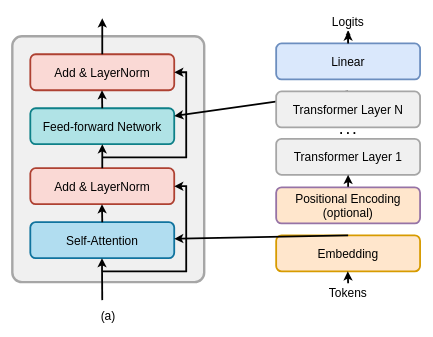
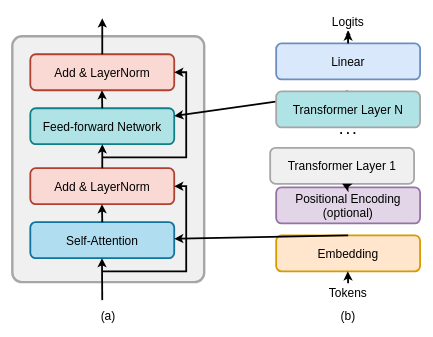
  <mxCell id="0" />
  <mxCell id="1" parent="0" />
  <mxCell id="2" value="" style="rounded=1;whiteSpace=wrap;html=1;fillColor=#F0F0F0;strokeColor=#A6A6A6;strokeWidth=4;arcSize=5;" vertex="1" parent="1"><mxGeometry x="20" y="60" width="320" height="410" as="geometry" /></mxCell>
  <mxCell id="3" value="&lt;font style=&quot;font-size: 20px;&quot;&gt;Self-Attention&lt;/font&gt;" style="rounded=1;whiteSpace=wrap;html=1;strokeWidth=3;fillColor=#b1ddf0;strokeColor=#10739e;" vertex="1" parent="1"><mxGeometry x="50" y="370" width="240" height="60" as="geometry" /></mxCell>
  <mxCell id="4" value="&lt;font style=&quot;font-size: 20px;&quot;&gt;(a)&lt;/font&gt;" style="text;html=1;align=center;verticalAlign=middle;whiteSpace=wrap;rounded=0;" vertex="1" parent="1"><mxGeometry x="145" y="510" width="70" height="30" as="geometry" /></mxCell>
  <mxCell id="5" value="&lt;font style=&quot;font-size: 20px;&quot;&gt;Add &amp;amp; LayerNorm&lt;/font&gt;" style="rounded=1;whiteSpace=wrap;html=1;strokeWidth=3;fillColor=#fad9d5;strokeColor=#ae4132;" vertex="1" parent="1"><mxGeometry x="50" y="280" width="240" height="60" as="geometry" /></mxCell>
  <mxCell id="6" value="&lt;font style=&quot;font-size: 20px;&quot;&gt;Feed-forward Network&lt;/font&gt;" style="rounded=1;whiteSpace=wrap;html=1;strokeWidth=3;fillColor=#b0e3e6;strokeColor=#0e8088;" vertex="1" parent="1"><mxGeometry x="50" y="180" width="240" height="60" as="geometry" /></mxCell>
  <mxCell id="7" value="&lt;span style=&quot;font-size: 20px;&quot;&gt;Add &amp;amp; LayerNorm&lt;/span&gt;" style="rounded=1;whiteSpace=wrap;html=1;strokeWidth=3;fillColor=#fad9d5;strokeColor=#ae4132;" vertex="1" parent="1"><mxGeometry x="50" y="90" width="240" height="60" as="geometry" /></mxCell>
  <mxCell id="8" value="" style="endArrow=classic;html=1;rounded=0;strokeWidth=3;" edge="1" parent="1"><mxGeometry width="50" height="50" relative="1" as="geometry"><mxPoint x="170" y="370" as="sourcePoint" /><mxPoint x="169.5" y="340" as="targetPoint" /></mxGeometry></mxCell>
  <mxCell id="9" value="" style="endArrow=classic;html=1;rounded=0;strokeWidth=3;entryX=0.5;entryY=1;entryDx=0;entryDy=0;" edge="1" parent="1" target="6"><mxGeometry width="50" height="50" relative="1" as="geometry"><mxPoint x="170" y="280" as="sourcePoint" /><mxPoint x="169.5" y="250" as="targetPoint" /></mxGeometry></mxCell>
  <mxCell id="10" value="" style="endArrow=classic;html=1;rounded=0;strokeWidth=3;" edge="1" parent="1"><mxGeometry width="50" height="50" relative="1" as="geometry"><mxPoint x="170" y="180" as="sourcePoint" /><mxPoint x="169.5" y="150" as="targetPoint" /></mxGeometry></mxCell>
  <mxCell id="11" value="" style="endArrow=classic;html=1;rounded=0;strokeWidth=3;" edge="1" parent="1"><mxGeometry width="50" height="50" relative="1" as="geometry"><mxPoint x="170" y="500" as="sourcePoint" /><mxPoint x="169.5" y="430" as="targetPoint" /></mxGeometry></mxCell>
  <mxCell id="12" value="" style="endArrow=classic;html=1;rounded=0;strokeWidth=3;" edge="1" parent="1"><mxGeometry width="50" height="50" relative="1" as="geometry"><mxPoint x="170" y="452" as="sourcePoint" /><mxPoint x="290" y="310" as="targetPoint" /><Array as="points"><mxPoint x="310" y="452" /><mxPoint x="310" y="310" /></Array></mxGeometry></mxCell>
  <mxCell id="13" value="" style="endArrow=classic;html=1;rounded=0;strokeWidth=3;" edge="1" parent="1"><mxGeometry width="50" height="50" relative="1" as="geometry"><mxPoint x="170" y="262" as="sourcePoint" /><mxPoint x="290" y="120" as="targetPoint" /><Array as="points"><mxPoint x="310" y="262" /><mxPoint x="310" y="120" /></Array></mxGeometry></mxCell>
  <mxCell id="14" value="" style="endArrow=classic;html=1;rounded=0;strokeWidth=3;" edge="1" parent="1"><mxGeometry width="50" height="50" relative="1" as="geometry"><mxPoint x="170" y="90" as="sourcePoint" /><mxPoint x="170" y="30" as="targetPoint" /></mxGeometry></mxCell>
+ <mxCell id="15" value="&lt;font style=&quot;font-size: 20px;&quot;&gt;(b)&lt;/font&gt;" style="text;html=1;align=center;verticalAlign=middle;whiteSpace=wrap;rounded=0;" vertex="1" parent="1"><mxGeometry x="545" y="510" width="70" height="30" as="geometry" /></mxCell>
  <mxCell id="16" value="&lt;font style=&quot;font-size: 20px;&quot;&gt;Embedding&lt;/font&gt;" style="rounded=1;whiteSpace=wrap;html=1;strokeWidth=3;fillColor=#ffe6cc;strokeColor=#d79b00;" vertex="1" parent="1"><mxGeometry x="460" y="392" width="240" height="60" as="geometry" /></mxCell>
  <mxCell id="17" value="" style="endArrow=classic;html=1;rounded=0;strokeWidth=3;" edge="1" parent="1"><mxGeometry width="50" height="50" relative="1" as="geometry"><mxPoint x="580" y="472" as="sourcePoint" /><mxPoint x="579.5" y="452" as="targetPoint" /></mxGeometry></mxCell>
- <mxCell id="18" value="&lt;font style=&quot;font-size: 20px;&quot;&gt;Transformer Layer 1&lt;/font&gt;" style="rounded=1;whiteSpace=wrap;html=1;strokeWidth=3;fillColor=#f0f0f0;strokeColor=#a6a6a6;" vertex="1" parent="1"><mxGeometry x="460" y="231" width="240" height="60" as="geometry" /></mxCell>
- <mxCell id="19" value="&lt;font style=&quot;font-size: 20px;&quot;&gt;Positional Encoding&lt;/font&gt;&lt;div&gt;&lt;font style=&quot;font-size: 20px;&quot;&gt;(optional)&lt;/font&gt;&lt;/div&gt;" style="rounded=1;whiteSpace=wrap;html=1;strokeWidth=3;fillColor=#ffe6cc;strokeColor=#9673a6;" vertex="1" parent="1"><mxGeometry x="460" y="312" width="240" height="60" as="geometry" /></mxCell>
+ <mxCell id="18" value="&lt;font style=&quot;font-size: 20px;&quot;&gt;Transformer Layer 1&lt;/font&gt;" style="rounded=1;whiteSpace=wrap;html=1;strokeWidth=3;fillColor=#f0f0f0;strokeColor=#a6a6a6;" vertex="1" parent="1"><mxGeometry x="450" y="246" width="240" height="60" as="geometry" /></mxCell>
+ <mxCell id="19" value="&lt;font style=&quot;font-size: 20px;&quot;&gt;Positional Encoding&lt;/font&gt;&lt;div&gt;&lt;font style=&quot;font-size: 20px;&quot;&gt;(optional)&lt;/font&gt;&lt;/div&gt;" style="rounded=1;whiteSpace=wrap;html=1;strokeWidth=3;fillColor=#e1d5e7;strokeColor=#9673a6;" vertex="1" parent="1"><mxGeometry x="460" y="312" width="240" height="60" as="geometry" /></mxCell>
  <mxCell id="20" value="" style="endArrow=classic;html=1;rounded=0;strokeWidth=3;exitX=0.5;exitY=0;exitDx=0;exitDy=0;" edge="1" parent="1" source="16" target="3"><mxGeometry width="50" height="50" relative="1" as="geometry"><mxPoint x="589.5" y="502" as="sourcePoint" /><mxPoint x="589.5" y="462" as="targetPoint" /></mxGeometry></mxCell>
  <mxCell id="21" value="" style="endArrow=classic;html=1;rounded=0;strokeWidth=3;exitX=0.5;exitY=0;exitDx=0;exitDy=0;entryX=0.5;entryY=1;entryDx=0;entryDy=0;" edge="1" parent="1" target="18"><mxGeometry width="50" height="50" relative="1" as="geometry"><mxPoint x="580" y="311" as="sourcePoint" /><mxPoint x="580" y="281" as="targetPoint" /></mxGeometry></mxCell>
  <mxCell id="22" value="" style="edgeStyle=orthogonalEdgeStyle;rounded=0;orthogonalLoop=1;jettySize=auto;html=1;" edge="1" parent="1" source="23" target="28"><mxGeometry relative="1" as="geometry" /></mxCell>
  <mxCell id="23" value="&lt;font style=&quot;font-size: 20px;&quot;&gt;Linear&lt;/font&gt;" style="rounded=1;whiteSpace=wrap;html=1;strokeWidth=3;fillColor=#dae8fc;strokeColor=#6c8ebf;" vertex="1" parent="1"><mxGeometry x="460" y="72" width="240" height="60" as="geometry" /></mxCell>
  <mxCell id="24" value="" style="endArrow=classic;html=1;rounded=0;strokeWidth=3;exitX=0.5;exitY=0;exitDx=0;exitDy=0;" edge="1" parent="1" target="6" source="29"><mxGeometry width="50" height="50" relative="1" as="geometry"><mxPoint x="580" y="172" as="sourcePoint" /><mxPoint x="580" y="152" as="targetPoint" /></mxGeometry></mxCell>
  <mxCell id="25" value="" style="endArrow=classic;html=1;rounded=0;strokeWidth=3;" edge="1" parent="1"><mxGeometry width="50" height="50" relative="1" as="geometry"><mxPoint x="580" y="72" as="sourcePoint" /><mxPoint x="580" y="52" as="targetPoint" /></mxGeometry></mxCell>
  <mxCell id="26" value="&lt;span style=&quot;font-size: 20px;&quot;&gt;&lt;b&gt;. . .&lt;/b&gt;&lt;/span&gt;" style="text;html=1;align=center;verticalAlign=middle;whiteSpace=wrap;rounded=0;" vertex="1" parent="1"><mxGeometry x="550" y="201" width="60" height="30" as="geometry" /></mxCell>
  <mxCell id="27" value="&lt;span style=&quot;font-size: 20px;&quot;&gt;Tokens&lt;/span&gt;" style="text;html=1;align=center;verticalAlign=middle;whiteSpace=wrap;rounded=0;" vertex="1" parent="1"><mxGeometry x="510" y="473" width="140" height="30" as="geometry" /></mxCell>
  <mxCell id="28" value="&lt;span style=&quot;font-size: 20px;&quot;&gt;Logits&lt;/span&gt;" style="text;html=1;align=center;verticalAlign=middle;whiteSpace=wrap;rounded=0;" vertex="1" parent="1"><mxGeometry x="510" y="20" width="140" height="30" as="geometry" /></mxCell>
- <mxCell id="29" value="&lt;font style=&quot;font-size: 20px;&quot;&gt;Transformer Layer N&lt;/font&gt;" style="rounded=1;whiteSpace=wrap;html=1;strokeWidth=3;fillColor=#f0f0f0;strokeColor=#a6a6a6;" vertex="1" parent="1"><mxGeometry x="460" y="152" width="240" height="60" as="geometry" /></mxCell>
+ <mxCell id="29" value="&lt;font style=&quot;font-size: 20px;&quot;&gt;Transformer Layer N&lt;/font&gt;" style="rounded=1;whiteSpace=wrap;html=1;strokeWidth=3;fillColor=#b0e3e6;strokeColor=#a6a6a6;" vertex="1" parent="1"><mxGeometry x="460" y="152" width="240" height="60" as="geometry" /></mxCell>
